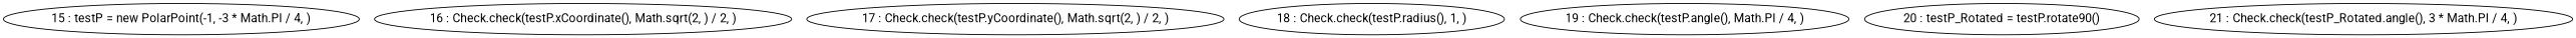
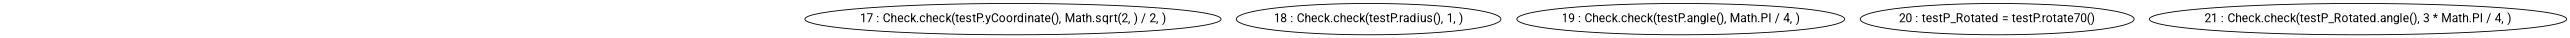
  digraph {
    fontname=Roboto
    node [fontname=Roboto]
-   "15 : testP = new PolarPoint(-1, -3 * Math.PI / 4, )"
-   "16 : Check.check(testP.xCoordinate(), Math.sqrt(2, ) / 2, )"
    "17 : Check.check(testP.yCoordinate(), Math.sqrt(2, ) / 2, )"
    "18 : Check.check(testP.radius(), 1, )"
    "19 : Check.check(testP.angle(), Math.PI / 4, )"
-   "20 : testP_Rotated = testP.rotate90()"
+   "20 : testP_Rotated = testP.rotate90()" [label="20 : testP_Rotated = testP.rotate70()"]
    "21 : Check.check(testP_Rotated.angle(), 3 * Math.PI / 4, )"
  }
